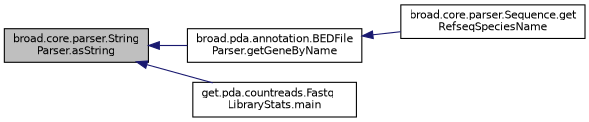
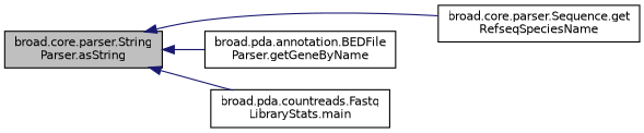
  digraph {
    rankdir=LR
    node [color=black fillcolor=white fontname=Helvetica fontsize=10 shape=record style=filled]
    edge [color=midnightblue dir=back fontname=Helvetica fontsize=10 labelfontname=Helvetica labelfontsize=10 style=solid]
    n1 [fillcolor=grey75 fontcolor=black height=0.2 label="broad.core.parser.String\lParser.asString" width=0.4]
    n2 [height=0.2 label="broad.core.parser.Sequence.get\lRefseqSpeciesName" width=0.4]
    n3 [height=0.2 label="broad.pda.annotation.BEDFile\lParser.getGeneByName" width=0.4]
-   n4 [height=0.2 label="get.pda.countreads.Fastq\lLibraryStats.main" width=0.4]
-   n3 -> n2
+   n4 [height=0.2 label="broad.pda.countreads.Fastq\lLibraryStats.main" width=0.4]
+   n1 -> n2
    n1 -> n3
    n1 -> n4
  }
